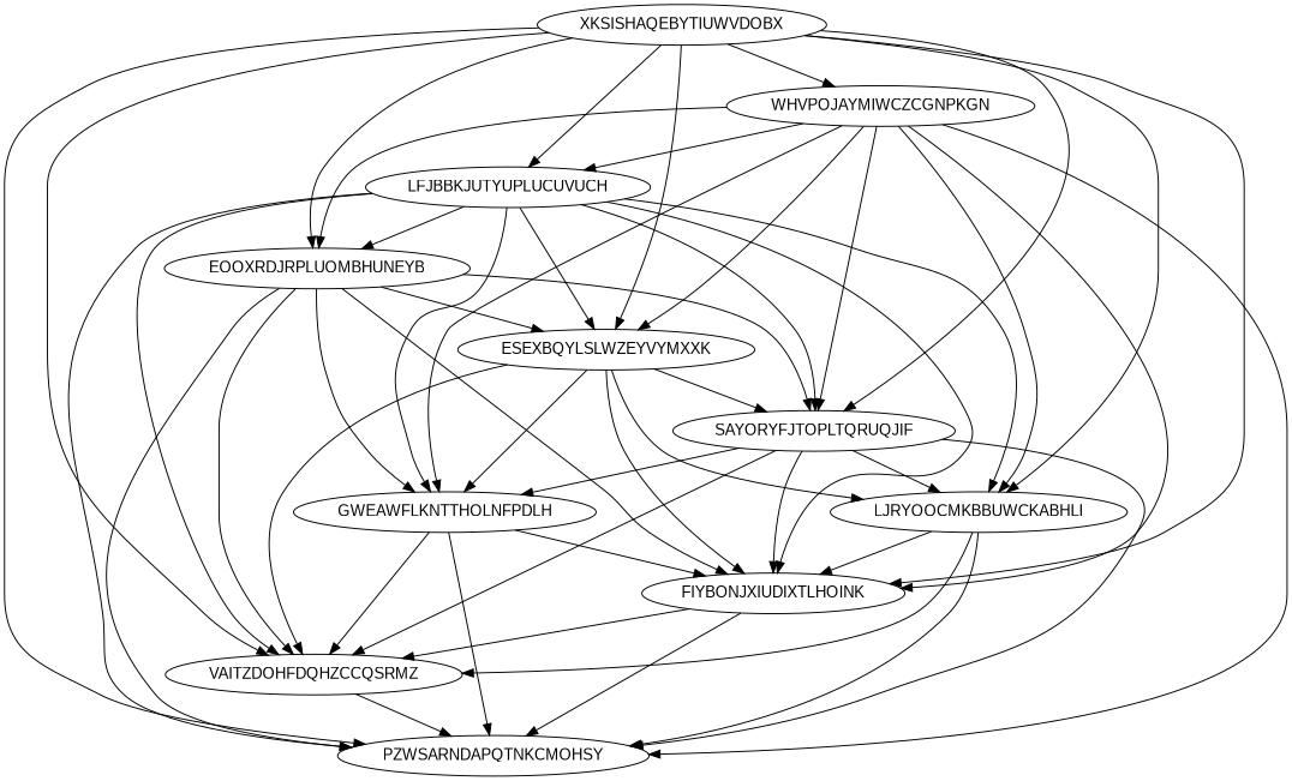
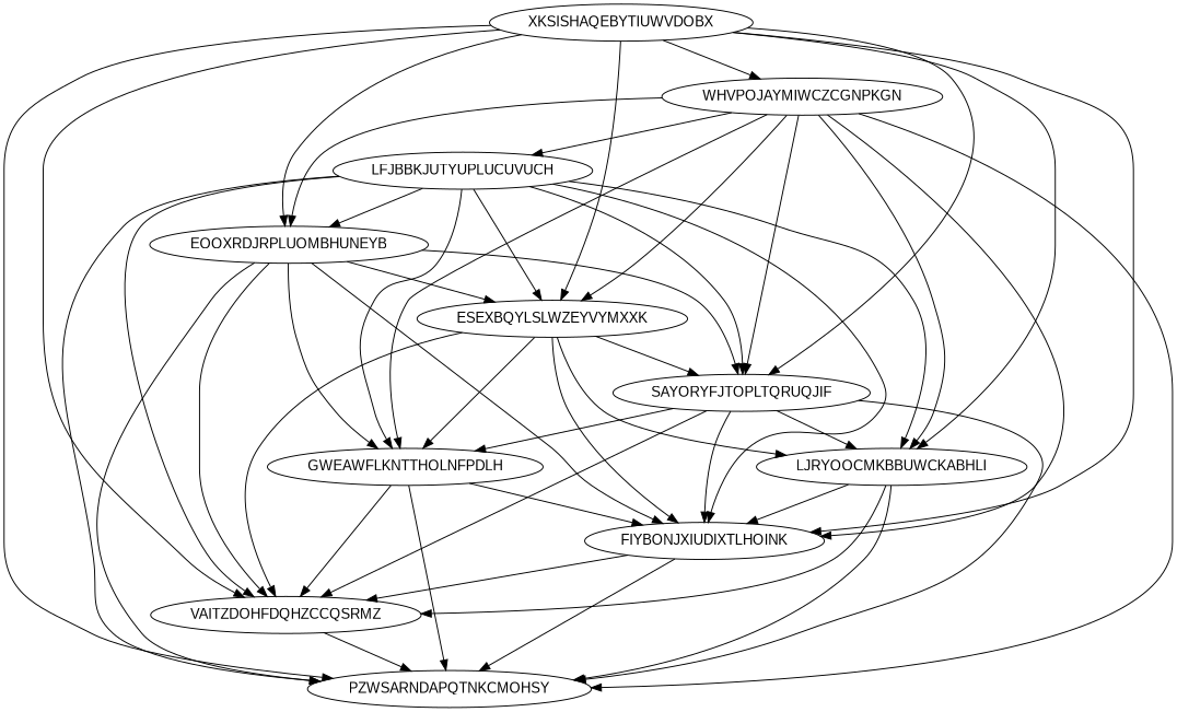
  digraph {
    fontname="Liberation Sans"
    node [Processor=1 Weight=20 fontname="Liberation Sans"]
    edge [Weight=18 fontname="Liberation Sans"]
    XKSISHAQEBYTIUWVDOBX [Start=0]
    LFJBBKJUTYUPLUCUVUCH [Start=20 Weight=14]
    WHVPOJAYMIWCZCGNPKGN [Processor=2 Start=33 Weight=19]
    EOOXRDJRPLUOMBHUNEYB [Processor=2 Start=52 Weight=18]
    ESEXBQYLSLWZEYVYMXXK [Processor=2 Start=70 Weight=14]
    SAYORYFJTOPLTQRUQJIF [Processor=2 Start=84 Weight=13]
    LJRYOOCMKBBUWCKABHLI [Processor=2 Start=97 Weight=15]
    FIYBONJXIUDIXTLHOINK [Start=127 Weight=12]
    VAITZDOHFDQHZCCQSRMZ [Start=139 Weight=12]
    PZWSARNDAPQTNKCMOHSY [Start=151 Weight=15]
    GWEAWFLKNTTHOLNFPDLH [Start=107]
-   XKSISHAQEBYTIUWVDOBX -> LFJBBKJUTYUPLUCUVUCH [Weight=20]
    XKSISHAQEBYTIUWVDOBX -> WHVPOJAYMIWCZCGNPKGN [Weight=13]
    XKSISHAQEBYTIUWVDOBX -> EOOXRDJRPLUOMBHUNEYB [Weight=12]
    XKSISHAQEBYTIUWVDOBX -> ESEXBQYLSLWZEYVYMXXK [Weight=14]
    XKSISHAQEBYTIUWVDOBX -> SAYORYFJTOPLTQRUQJIF [Weight=20]
    XKSISHAQEBYTIUWVDOBX -> LJRYOOCMKBBUWCKABHLI [Weight=16]
    XKSISHAQEBYTIUWVDOBX -> FIYBONJXIUDIXTLHOINK [Weight=13]
    XKSISHAQEBYTIUWVDOBX -> VAITZDOHFDQHZCCQSRMZ [Weight=11]
    XKSISHAQEBYTIUWVDOBX -> PZWSARNDAPQTNKCMOHSY [Weight=12]
    LFJBBKJUTYUPLUCUVUCH -> EOOXRDJRPLUOMBHUNEYB
    LFJBBKJUTYUPLUCUVUCH -> ESEXBQYLSLWZEYVYMXXK [Weight=13]
    LFJBBKJUTYUPLUCUVUCH -> SAYORYFJTOPLTQRUQJIF [Weight=19]
    LFJBBKJUTYUPLUCUVUCH -> LJRYOOCMKBBUWCKABHLI [Weight=11]
    LFJBBKJUTYUPLUCUVUCH -> FIYBONJXIUDIXTLHOINK
    LFJBBKJUTYUPLUCUVUCH -> VAITZDOHFDQHZCCQSRMZ [Weight=16]
    LFJBBKJUTYUPLUCUVUCH -> PZWSARNDAPQTNKCMOHSY [Weight=17]
    LFJBBKJUTYUPLUCUVUCH -> GWEAWFLKNTTHOLNFPDLH [Weight=15]
    WHVPOJAYMIWCZCGNPKGN -> LFJBBKJUTYUPLUCUVUCH [Weight=11]
    WHVPOJAYMIWCZCGNPKGN -> EOOXRDJRPLUOMBHUNEYB [Weight=19]
    WHVPOJAYMIWCZCGNPKGN -> ESEXBQYLSLWZEYVYMXXK [Weight=15]
    WHVPOJAYMIWCZCGNPKGN -> SAYORYFJTOPLTQRUQJIF [Weight=12]
    WHVPOJAYMIWCZCGNPKGN -> LJRYOOCMKBBUWCKABHLI [Weight=10]
    WHVPOJAYMIWCZCGNPKGN -> FIYBONJXIUDIXTLHOINK
    WHVPOJAYMIWCZCGNPKGN -> PZWSARNDAPQTNKCMOHSY
    WHVPOJAYMIWCZCGNPKGN -> GWEAWFLKNTTHOLNFPDLH [Weight=15]
    EOOXRDJRPLUOMBHUNEYB -> ESEXBQYLSLWZEYVYMXXK [Weight=16]
    EOOXRDJRPLUOMBHUNEYB -> SAYORYFJTOPLTQRUQJIF
    EOOXRDJRPLUOMBHUNEYB -> FIYBONJXIUDIXTLHOINK [Weight=13]
    EOOXRDJRPLUOMBHUNEYB -> VAITZDOHFDQHZCCQSRMZ
    EOOXRDJRPLUOMBHUNEYB -> PZWSARNDAPQTNKCMOHSY [Weight=11]
    EOOXRDJRPLUOMBHUNEYB -> GWEAWFLKNTTHOLNFPDLH [Weight=12]
    ESEXBQYLSLWZEYVYMXXK -> SAYORYFJTOPLTQRUQJIF [Weight=11]
    ESEXBQYLSLWZEYVYMXXK -> LJRYOOCMKBBUWCKABHLI [Weight=12]
    ESEXBQYLSLWZEYVYMXXK -> FIYBONJXIUDIXTLHOINK [Weight=16]
    ESEXBQYLSLWZEYVYMXXK -> VAITZDOHFDQHZCCQSRMZ [Weight=13]
    ESEXBQYLSLWZEYVYMXXK -> GWEAWFLKNTTHOLNFPDLH [Weight=13]
    SAYORYFJTOPLTQRUQJIF -> LJRYOOCMKBBUWCKABHLI
    SAYORYFJTOPLTQRUQJIF -> FIYBONJXIUDIXTLHOINK [Weight=19]
    SAYORYFJTOPLTQRUQJIF -> VAITZDOHFDQHZCCQSRMZ [Weight=20]
    SAYORYFJTOPLTQRUQJIF -> PZWSARNDAPQTNKCMOHSY
    SAYORYFJTOPLTQRUQJIF -> GWEAWFLKNTTHOLNFPDLH [Weight=10]
    LJRYOOCMKBBUWCKABHLI -> FIYBONJXIUDIXTLHOINK [Weight=13]
    LJRYOOCMKBBUWCKABHLI -> VAITZDOHFDQHZCCQSRMZ [Weight=15]
    LJRYOOCMKBBUWCKABHLI -> PZWSARNDAPQTNKCMOHSY [Weight=19]
    FIYBONJXIUDIXTLHOINK -> VAITZDOHFDQHZCCQSRMZ [Weight=15]
    FIYBONJXIUDIXTLHOINK -> PZWSARNDAPQTNKCMOHSY [Weight=15]
    VAITZDOHFDQHZCCQSRMZ -> PZWSARNDAPQTNKCMOHSY [Weight=14]
    GWEAWFLKNTTHOLNFPDLH -> FIYBONJXIUDIXTLHOINK [Weight=16]
    GWEAWFLKNTTHOLNFPDLH -> VAITZDOHFDQHZCCQSRMZ [Weight=19]
    GWEAWFLKNTTHOLNFPDLH -> PZWSARNDAPQTNKCMOHSY
  }
